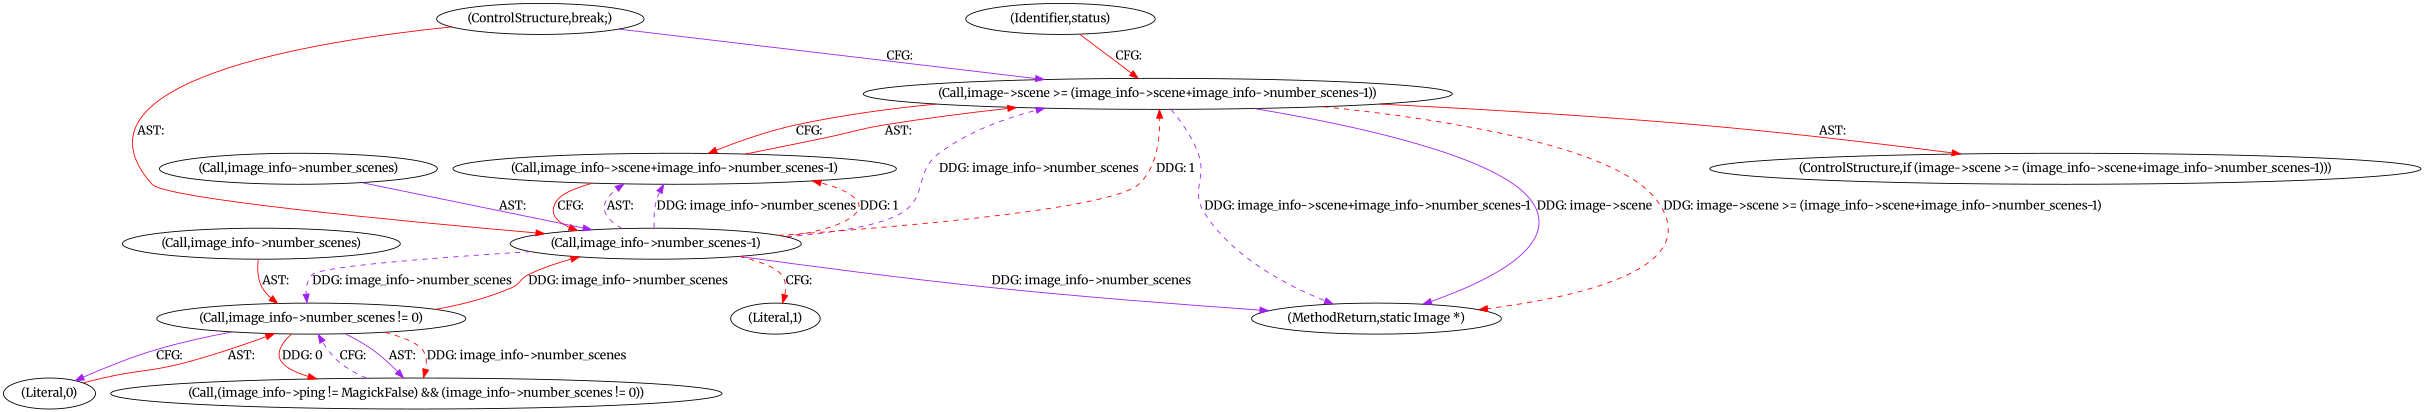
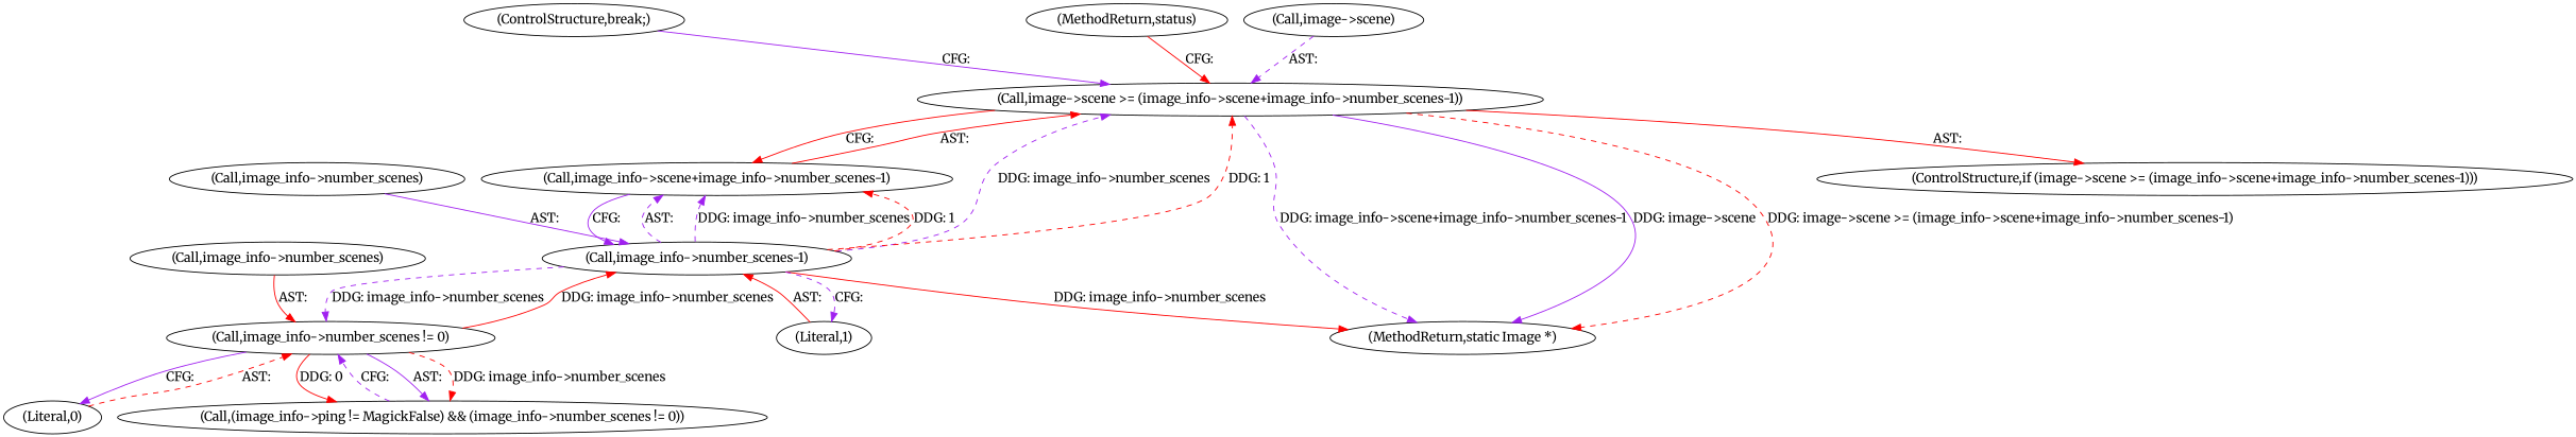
  digraph {
    fontname=Merriweather
    node [fontname=Merriweather]
    edge [color=red fontname=Merriweather style=solid]
    n1 [label="(Call,image->scene >= (image_info->scene+image_info->number_scenes-1))"]
    n2 [label="(ControlStructure,if (image->scene >= (image_info->scene+image_info->number_scenes-1)))"]
    n3 [label="(Call,image_info->scene+image_info->number_scenes-1)"]
    n4 [label="(MethodReturn,static Image *)"]
    n5 [label="(Call,image_info->number_scenes-1)"]
    n6 [label="(Call,image_info->number_scenes != 0)"]
    n7 [label="(Literal,1)"]
    n8 [label="(Literal,0)"]
    n9 [label="(Call,(image_info->ping != MagickFalse) && (image_info->number_scenes != 0))"]
-   n10 [label="(Identifier,status)"]
+   n10 [label="(MethodReturn,status)"]
    n11 [label="(Call,image_info->number_scenes)"]
    n12 [label="(Call,image_info->number_scenes)"]
+   n13 [label="(Call,image->scene)"]
    n14 [label="(ControlStructure,break;)"]
    n1 -> n2 [label="AST: "]
    n1 -> n3 [label="CFG: "]
    n1 -> n4 [color=purple label="DDG: image_info->scene+image_info->number_scenes-1" style=dashed]
    n1 -> n4 [color=purple label="DDG: image->scene"]
    n1 -> n4 [label="DDG: image->scene >= (image_info->scene+image_info->number_scenes-1)" style=dashed]
    n3 -> n1 [label="AST: "]
-   n3 -> n5 [label="CFG: "]
+   n3 -> n5 [color=purple label="CFG: "]
    n5 -> n1 [color=purple label="DDG: image_info->number_scenes" style=dashed]
    n5 -> n1 [label="DDG: 1" style=dashed]
    n5 -> n3 [color=purple label="AST: " style=dashed]
    n5 -> n3 [color=purple label="DDG: image_info->number_scenes" style=dashed]
    n5 -> n3 [label="DDG: 1" style=dashed]
-   n5 -> n4 [color=purple label="DDG: image_info->number_scenes"]
+   n5 -> n4 [label="DDG: image_info->number_scenes"]
    n5 -> n6 [color=purple label="DDG: image_info->number_scenes" style=dashed]
-   n5 -> n7 [label="CFG: " style=dashed]
+   n5 -> n7 [color=purple label="CFG: " style=dashed]
    n6 -> n5 [label="DDG: image_info->number_scenes"]
    n6 -> n8 [color=purple label="CFG: "]
    n6 -> n9 [color=purple label="AST: "]
    n6 -> n9 [label="DDG: image_info->number_scenes" style=dashed]
    n6 -> n9 [label="DDG: 0"]
-   n14 -> n5 [label="AST: "]
-   n8 -> n6 [label="AST: "]
+   n7 -> n5 [label="AST: "]
+   n8 -> n6 [label="AST: " style=dashed]
    n9 -> n6 [color=purple label="CFG: " style=dashed]
    n10 -> n1 [label="CFG: "]
    n11 -> n6 [label="AST: "]
    n12 -> n5 [color=purple label="AST: "]
+   n13 -> n1 [color=purple label="AST: " style=dashed]
    n14 -> n1 [color=purple label="CFG: "]
  }
